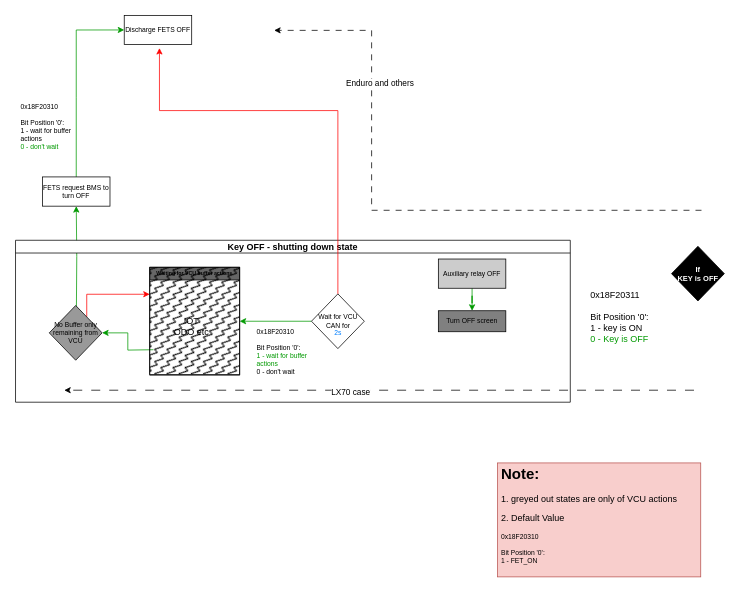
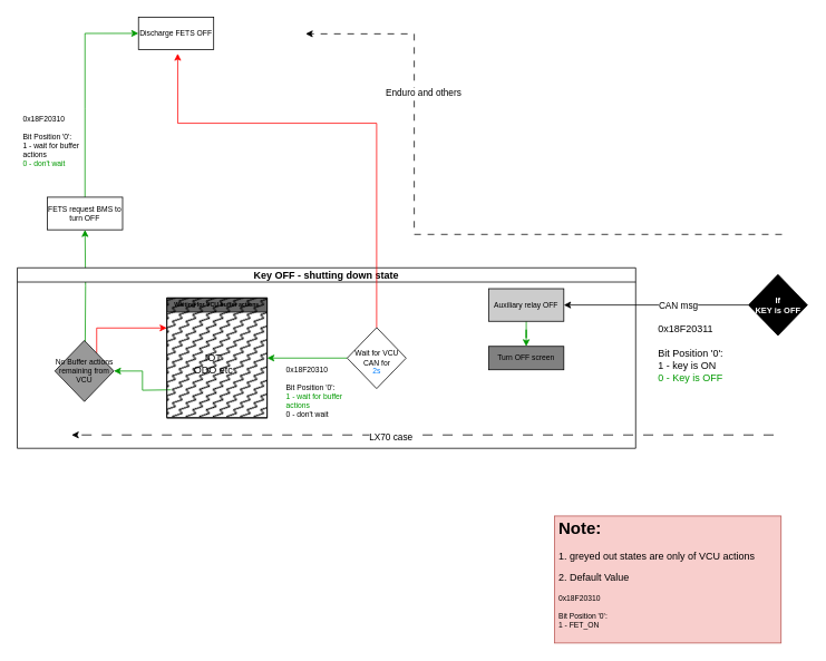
  <mxCell id="0" />
  <mxCell id="1" parent="0" />
+ <mxCell id="2" style="edgeStyle=orthogonalEdgeStyle;rounded=0;orthogonalLoop=1;jettySize=auto;html=1;entryX=1;entryY=0.5;entryDx=0;entryDy=0;" edge="1" parent="1" source="4" target="9"><mxGeometry relative="1" as="geometry"><mxPoint x="392" y="385.5" as="targetPoint" /></mxGeometry></mxCell>
+ <mxCell id="3" value="CAN msg" style="edgeLabel;html=1;align=center;verticalAlign=middle;resizable=0;points=[];" connectable="0" vertex="1" parent="2"><mxGeometry x="0.042" relative="1" as="geometry"><mxPoint x="30" as="offset" /></mxGeometry></mxCell>
  <mxCell id="4" value="&lt;div&gt;If &lt;br&gt;&lt;/div&gt;&lt;div&gt;KEY is OFF&lt;br&gt;&lt;/div&gt;" style="rhombus;whiteSpace=wrap;html=1;fontSize=10;fillColor=#000000;fontColor=#FFFFFF;fontStyle=1" vertex="1" parent="1"><mxGeometry x="895" y="328" width="70.53" height="73" as="geometry" /></mxCell>
  <mxCell id="5" style="edgeStyle=orthogonalEdgeStyle;rounded=0;orthogonalLoop=1;jettySize=auto;html=1;entryX=0;entryY=0.5;entryDx=0;entryDy=0;strokeColor=#009900;exitX=0.5;exitY=0;exitDx=0;exitDy=0;" edge="1" parent="1" source="24"><mxGeometry relative="1" as="geometry"><mxPoint x="101.235" y="110.001" as="sourcePoint" /><mxPoint x="165" y="39.47" as="targetPoint" /><Array as="points"><mxPoint x="101" y="130" /><mxPoint x="101" y="39" /></Array></mxGeometry></mxCell>
  <mxCell id="6" style="edgeStyle=orthogonalEdgeStyle;rounded=0;orthogonalLoop=1;jettySize=auto;html=1;strokeColor=#009900;entryX=0.5;entryY=1;entryDx=0;entryDy=0;" edge="1" parent="1" target="24"><mxGeometry relative="1" as="geometry"><mxPoint x="101.211" y="409.056" as="sourcePoint" /><mxPoint x="101" y="170" as="targetPoint" /></mxGeometry></mxCell>
  <mxCell id="7" value="Key OFF - shutting down state" style="swimlane;whiteSpace=wrap;html=1;startSize=17;" vertex="1" parent="1"><mxGeometry x="20" y="320" width="740" height="216" as="geometry" /></mxCell>
  <mxCell id="8" style="edgeStyle=orthogonalEdgeStyle;rounded=0;orthogonalLoop=1;jettySize=auto;html=1;entryX=0.5;entryY=0;entryDx=0;entryDy=0;strokeColor=#009900;" edge="1" parent="7" source="9" target="11"><mxGeometry relative="1" as="geometry" /></mxCell>
  <mxCell id="9" value="Auxiliary relay OFF" style="rounded=0;whiteSpace=wrap;html=1;fontSize=9;fillColor=#CCCCCC;" vertex="1" parent="7"><mxGeometry x="564" y="25" width="90" height="39" as="geometry" /></mxCell>
  <mxCell id="10" style="edgeStyle=orthogonalEdgeStyle;rounded=0;orthogonalLoop=1;jettySize=auto;html=1;entryX=1;entryY=0.5;entryDx=0;entryDy=0;strokeColor=#009900;exitX=0;exitY=0.5;exitDx=0;exitDy=0;" edge="1" parent="7" source="18" target="15"><mxGeometry relative="1" as="geometry"><mxPoint x="364" y="104" as="targetPoint" /><mxPoint x="385" y="108" as="sourcePoint" /></mxGeometry></mxCell>
  <mxCell id="11" value="Turn OFF screen" style="rounded=0;whiteSpace=wrap;html=1;fontSize=9;fillColor=#808080;" vertex="1" parent="7"><mxGeometry x="564" y="94" width="90" height="28" as="geometry" /></mxCell>
  <mxCell id="12" style="edgeStyle=orthogonalEdgeStyle;rounded=0;orthogonalLoop=1;jettySize=auto;html=1;entryX=1;entryY=0.5;entryDx=0;entryDy=0;strokeColor=#009900;" edge="1" parent="7" target="14"><mxGeometry relative="1" as="geometry"><mxPoint x="184" y="146" as="sourcePoint" /></mxGeometry></mxCell>
  <mxCell id="13" style="edgeStyle=orthogonalEdgeStyle;rounded=0;orthogonalLoop=1;jettySize=auto;html=1;entryX=0;entryY=0.25;entryDx=0;entryDy=0;strokeColor=#FF0000;" edge="1" parent="7" source="14" target="15"><mxGeometry relative="1" as="geometry"><Array as="points"><mxPoint x="95" y="72" /></Array></mxGeometry></mxCell>
- <mxCell id="14" value="No Buffer only remaining from VCU" style="rhombus;whiteSpace=wrap;html=1;fontSize=9;fillColor=#999999;" vertex="1" parent="7"><mxGeometry x="45" y="87" width="70.53" height="73" as="geometry" /></mxCell>
+ <mxCell id="14" value="No Buffer actions remaining from VCU" style="rhombus;whiteSpace=wrap;html=1;fontSize=9;fillColor=#999999;" vertex="1" parent="7"><mxGeometry x="45" y="87" width="70.53" height="73" as="geometry" /></mxCell>
  <mxCell id="15" value="Waiting for VCU buffer actions" style="swimlane;whiteSpace=wrap;html=1;startSize=17;fontSize=7;fillColor=#666666;" vertex="1" parent="7"><mxGeometry x="179" y="36" width="120" height="144" as="geometry" /></mxCell>
  <mxCell id="16" value="&lt;div&gt;IOT &lt;br&gt;&lt;/div&gt;&lt;div&gt;ODO etc&lt;br&gt;&lt;/div&gt;" style="text;html=1;strokeColor=none;fillColor=none;align=center;verticalAlign=middle;whiteSpace=wrap;rounded=0;" vertex="1" parent="15"><mxGeometry x="25.5" y="64" width="60" height="30" as="geometry" /></mxCell>
  <mxCell id="17" value="" style="rounded=0;whiteSpace=wrap;html=1;fillColor=#000000;fillStyle=zigzag-line;" vertex="1" parent="15"><mxGeometry width="120" height="143" as="geometry" /></mxCell>
  <mxCell id="18" value="&lt;div&gt;&lt;br&gt;&lt;/div&gt;&lt;div&gt;Wait for VCU CAN for&lt;br&gt;&lt;/div&gt;&lt;div&gt;&lt;font color=&quot;#007fff&quot;&gt;2s&lt;/font&gt;&lt;br&gt;&lt;/div&gt;" style="rhombus;whiteSpace=wrap;html=1;fontSize=9;" vertex="1" parent="7"><mxGeometry x="394.74" y="71.5" width="70.53" height="73" as="geometry" /></mxCell>
  <mxCell id="19" value="&lt;div class=&quot;ewa-rteLine&quot; style=&quot;font-size: 9px;&quot;&gt;0x18F20310&lt;/div&gt;&lt;div style=&quot;font-size: 9px;&quot;&gt;&lt;br style=&quot;font-size: 9px;&quot;&gt;&lt;/div&gt;&lt;div style=&quot;font-size: 9px;&quot;&gt;Bit Position '0':&lt;/div&gt;&lt;div style=&quot;font-size: 9px;&quot;&gt;&lt;font color=&quot;#009900&quot;&gt;1 - wait for buffer actions&lt;/font&gt;&lt;/div&gt;&lt;div style=&quot;font-size: 9px;&quot;&gt;0 - don't wait &lt;br style=&quot;font-size: 9px;&quot;&gt;&lt;/div&gt;" style="text;whiteSpace=wrap;html=1;fontSize=9;" vertex="1" parent="7"><mxGeometry x="320" y="110" width="100" height="90" as="geometry" /></mxCell>
  <mxCell id="20" style="edgeStyle=orthogonalEdgeStyle;rounded=0;orthogonalLoop=1;jettySize=auto;html=1;entryX=0.522;entryY=1.118;entryDx=0;entryDy=0;strokeColor=#FF0000;exitX=0.5;exitY=0;exitDx=0;exitDy=0;entryPerimeter=0;" edge="1" parent="1" source="18" target="23"><mxGeometry relative="1" as="geometry"><mxPoint x="479.07" y="414.168" as="sourcePoint" /><Array as="points"><mxPoint x="450" y="147" /><mxPoint x="212" y="147" /></Array></mxGeometry></mxCell>
  <mxCell id="21" value="" style="endArrow=classic;html=1;rounded=0;dashed=1;dashPattern=8 8;" edge="1" parent="1"><mxGeometry width="50" height="50" relative="1" as="geometry"><mxPoint x="935" y="280" as="sourcePoint" /><mxPoint x="365" y="40" as="targetPoint" /><Array as="points"><mxPoint x="495" y="280" /><mxPoint x="495" y="120" /><mxPoint x="495" y="40" /></Array></mxGeometry></mxCell>
  <mxCell id="22" value="Enduro and others " style="edgeLabel;html=1;align=center;verticalAlign=middle;resizable=0;points=[];" connectable="0" vertex="1" parent="21"><mxGeometry x="-0.418" relative="1" as="geometry"><mxPoint x="-194" y="-170" as="offset" /></mxGeometry></mxCell>
  <mxCell id="23" value="Discharge FETS OFF" style="rounded=0;whiteSpace=wrap;html=1;fontSize=9;" vertex="1" parent="1"><mxGeometry x="165" y="20" width="90" height="39" as="geometry" /></mxCell>
  <mxCell id="24" value="FETS request BMS to turn OFF" style="rounded=0;whiteSpace=wrap;html=1;fontSize=9;" vertex="1" parent="1"><mxGeometry x="56" y="235.5" width="90" height="39" as="geometry" /></mxCell>
  <mxCell id="25" value="" style="endArrow=classic;html=1;rounded=0;dashed=1;dashPattern=12 12;" edge="1" parent="1"><mxGeometry width="50" height="50" relative="1" as="geometry"><mxPoint x="925" y="520" as="sourcePoint" /><mxPoint x="85" y="520" as="targetPoint" /></mxGeometry></mxCell>
  <mxCell id="26" value="LX70 case" style="edgeLabel;html=1;align=center;verticalAlign=middle;resizable=0;points=[];" connectable="0" vertex="1" parent="25"><mxGeometry x="0.093" y="2" relative="1" as="geometry"><mxPoint as="offset" /></mxGeometry></mxCell>
  <mxCell id="27" value="&lt;div class=&quot;ewa-rteLine&quot;&gt;0x18F20311&lt;/div&gt;&lt;div&gt;&lt;br&gt;&lt;/div&gt;&lt;div&gt;Bit Position '0':&lt;/div&gt;&lt;div&gt;1 - key is ON &lt;br&gt;&lt;/div&gt;&lt;div&gt;&lt;font color=&quot;#009900&quot;&gt;0 - Key is OFF &lt;/font&gt;&lt;br&gt;&lt;/div&gt;" style="text;whiteSpace=wrap;html=1;strokeColor=none;dashed=1;dashPattern=1 4;" vertex="1" parent="1"><mxGeometry x="785" y="380" width="100" height="90" as="geometry" /></mxCell>
  <mxCell id="28" value="&lt;h1 style=&quot;font-size: 20px;&quot;&gt;Note:&lt;/h1&gt;&lt;p&gt;1. greyed out states are only of VCU actions &lt;br&gt;&lt;/p&gt;&lt;p&gt;2. Default Value&lt;/p&gt;&lt;div style=&quot;border-color: var(--border-color); font-size: 9px;&quot; class=&quot;ewa-rteLine&quot;&gt;0x18F20310&lt;/div&gt;&lt;div style=&quot;border-color: var(--border-color); font-size: 9px;&quot;&gt;&lt;br style=&quot;border-color: var(--border-color);&quot;&gt;&lt;/div&gt;&lt;div style=&quot;border-color: var(--border-color); font-size: 9px;&quot;&gt;Bit Position '0':&lt;/div&gt;&lt;div style=&quot;border-color: var(--border-color); font-size: 9px;&quot;&gt;1 - FET_ON&lt;/div&gt;&lt;div style=&quot;border-color: var(--border-color); font-size: 9px;&quot;&gt;&lt;br&gt;&lt;/div&gt;" style="text;html=1;strokeColor=#b85450;fillColor=#f8cecc;spacing=5;spacingTop=-20;whiteSpace=wrap;overflow=hidden;rounded=0;" vertex="1" parent="1"><mxGeometry x="663" y="617" width="271" height="152" as="geometry" /></mxCell>
  <mxCell id="29" value="&lt;div class=&quot;ewa-rteLine&quot; style=&quot;font-size: 9px;&quot;&gt;0x18F20310&lt;/div&gt;&lt;div style=&quot;font-size: 9px;&quot;&gt;&lt;br style=&quot;font-size: 9px;&quot;&gt;&lt;/div&gt;&lt;div style=&quot;font-size: 9px;&quot;&gt;Bit Position '0':&lt;/div&gt;&lt;div style=&quot;font-size: 9px;&quot;&gt;1 - wait for buffer actions&lt;/div&gt;&lt;div style=&quot;font-size: 9px;&quot;&gt;&lt;font color=&quot;#009900&quot;&gt;0 - don't wait &lt;/font&gt;&lt;br style=&quot;font-size: 9px;&quot;&gt;&lt;/div&gt;" style="text;whiteSpace=wrap;html=1;fontSize=9;" vertex="1" parent="1"><mxGeometry x="25" y="130" width="100" height="90" as="geometry" /></mxCell>
